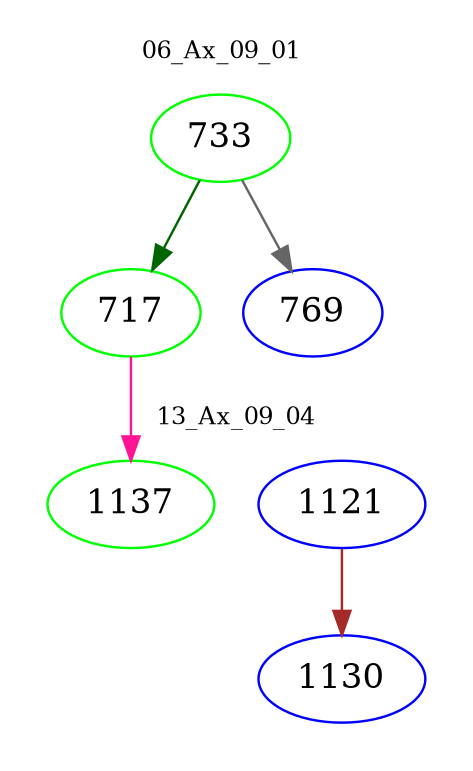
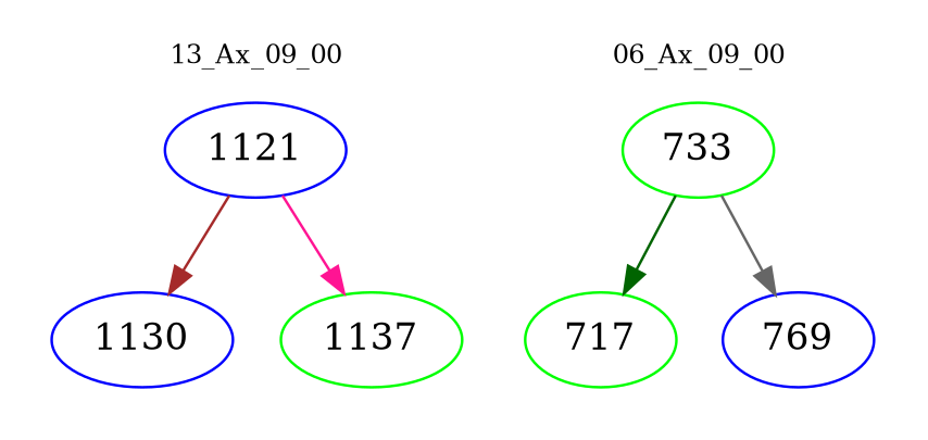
  digraph {
    node [color=blue]
    n1 [label=1121]
    n2 [label=1130]
    n3 [color=green label=1137]
    n4 [color=green label=733]
    n5 [color=green label=717]
    n6 [label=769]
    subgraph cluster_1 {
      color=white
      fontsize=10
-     label="13_Ax_09_04"
+     label="13_Ax_09_00"
      n1
      n2
      n3
    }
    subgraph cluster_2 {
      color=white
      fontsize=10
-     label="06_Ax_09_01"
+     label="06_Ax_09_00"
      n4
      n5
      n6
    }
    n1 -> n2 [color=brown]
-   n5 -> n3 [color=deeppink]
+   n1 -> n3 [color=deeppink]
    n4 -> n5 [color=darkgreen]
    n4 -> n6 [color=gray40]
  }
